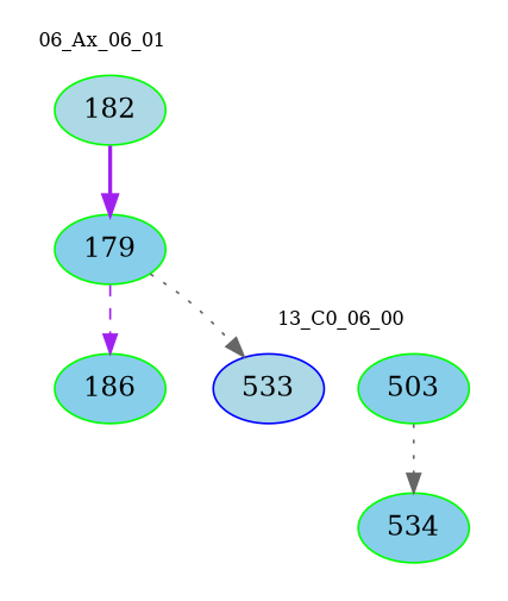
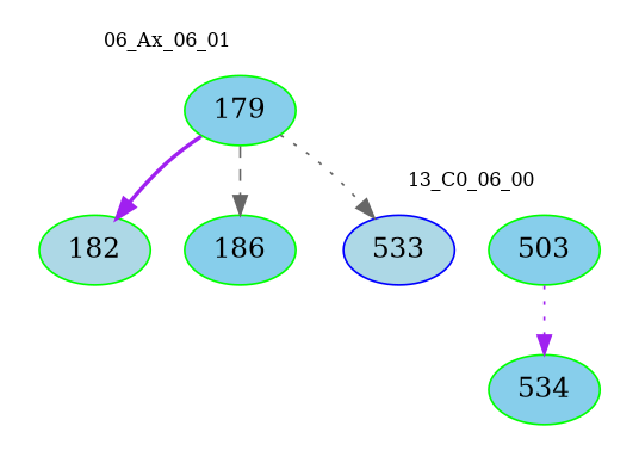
  digraph {
    node [color=green fillcolor=skyblue style=filled]
    edge [color=purple style=dotted]
    n1 [label=179]
    n2 [fillcolor=lightblue label=182]
    n3 [label=186]
    n4 [label=503]
    n5 [label=534]
    n6 [color=blue fillcolor=lightblue label=533]
    subgraph cluster_1 {
      color=white
      fontsize=10
      label="06_Ax_06_01"
      n1
      n2
      n3
    }
    subgraph cluster_2 {
      color=white
      fontsize=10
      label="13_C0_06_00"
      n4
      n5
      n6
    }
-   n2 -> n1 [style=bold]
-   n1 -> n3 [style=dashed]
+   n1 -> n2 [style=bold]
+   n1 -> n3 [color=gray40 style=dashed]
    n1 -> n6 [color=gray40]
-   n4 -> n5 [color=gray40]
+   n4 -> n5
  }
